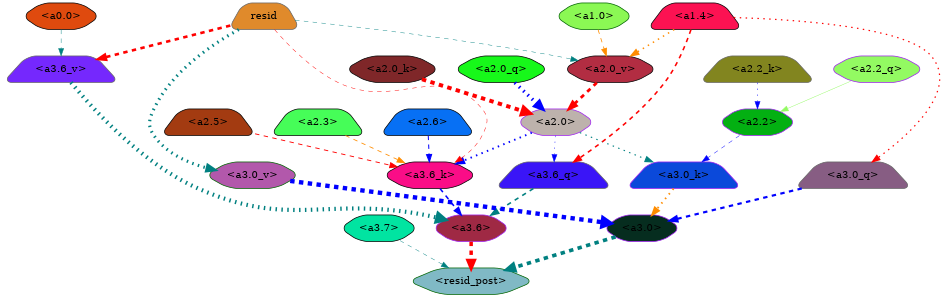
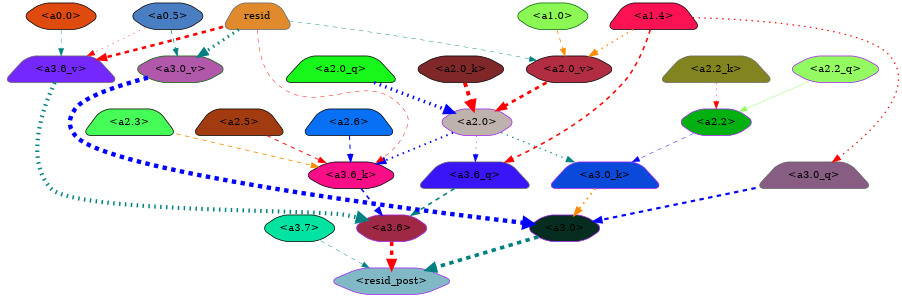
  strict digraph {
    fontname="DejaVu Serif"
    splines=true
    node [color=black fontname="DejaVu Serif" shape=hexagon style="filled, rounded"]
    edge [color=red fontname="DejaVu Serif" penwidth=0.6 style=dashed]
    "<a3.7>" [fillcolor="#01e4a1"]
-   "<resid_post>" [color=darkgreen fillcolor="#80b9c5"]
+   "<resid_post>" [color=purple fillcolor="#80b9c5"]
    "<a3.6>" [color=purple fillcolor="#9f2944"]
    "<a3.0>" [color=purple fillcolor="#062d1f"]
    "<a3.6_q>" [color=gray40 fillcolor="#3a15f7" shape=trapezium]
    "<a3.0_q>" [color=gray40 fillcolor="#875d83" shape=trapezium]
    "<a3.6_k>" [fillcolor="#fa0d87"]
    "<a3.0_k>" [color=purple fillcolor="#0b49da" shape=trapezium]
    "<a3.6_v>" [color=gray40 fillcolor="#7528fd" shape=trapezium]
    "<a3.0_v>" [color=darkgreen fillcolor="#b258ab"]
    "<a2.0>" [color=purple fillcolor="#bdb2ac"]
    "<a1.4>" [fillcolor="#fc1252" shape=trapezium]
    "<a2.0_v>" [fillcolor="#b22d42"]
    "<a2.6>" [fillcolor="#0770f4" shape=trapezium]
    "<a2.5>" [fillcolor="#a33b11" shape=trapezium]
    "<a2.3>" [fillcolor="#46fd58" shape=trapezium]
    "<a2.2>" [color=purple fillcolor="#03b012"]
    n18 [color=gray40 fillcolor="#e08a2b" label=resid shape=trapezium]
+   "<a0.5>" [fillcolor="#497ec3"]
    "<a0.0>" [fillcolor="#df4a0e"]
    "<a2.2_q>" [color=purple fillcolor="#93fa62"]
-   "<a2.0_q>" [fillcolor="#17f81a"]
+   "<a2.0_q>" [fillcolor="#17f81a" shape=trapezium]
    "<a2.2_k>" [color=gray40 fillcolor="#82851f" shape=trapezium]
    "<a2.0_k>" [fillcolor="#7f2729"]
    "<a1.0>" [color=darkgreen fillcolor="#8bf854"]
    "<a3.7>" -> "<resid_post>" [color=teal]
    "<a3.6>" -> "<resid_post>" [penwidth=4.748674273490906]
    "<a3.0>" -> "<resid_post>" [color=teal penwidth=5.004031300544739]
    "<a3.6_q>" -> "<a3.6>" [color=teal penwidth=2.1656854450702667]
    "<a3.0_q>" -> "<a3.0>" [color=blue penwidth=2.95696559548378]
    "<a3.6_k>" -> "<a3.6>" [color=blue penwidth=2.086437076330185]
    "<a3.0_k>" -> "<a3.0>" [color=darkorange penwidth=2.5988530814647675 style=dotted]
    "<a3.6_v>" -> "<a3.6>" [color=teal penwidth=5.669987380504608 style=dotted]
    "<a3.0_v>" -> "<a3.0>" [color=blue penwidth=5.9515902400016785]
    "<a2.0>" -> "<a3.6_q>" [color=blue style=dotted]
    "<a2.0>" -> "<a3.6_k>" [color=blue penwidth=2.6423546075820923 style=dotted]
    "<a2.0>" -> "<a3.0_k>" [color=teal penwidth=1.5482127666473389 style=dotted]
    "<a1.4>" -> "<a3.6_q>" [penwidth=2.1035547256469727]
    "<a1.4>" -> "<a3.0_q>" [penwidth=1.6541699171066284 style=dotted]
    "<a1.4>" -> "<a2.0_v>" [color=darkorange penwidth=2.048949420452118 style=dotted]
    "<a2.0_v>" -> "<a2.0>" [penwidth=3.76983106136322]
    "<a2.6>" -> "<a3.6_k>" [color=blue penwidth=1.3718644380569458]
    "<a2.5>" -> "<a3.6_k>" [penwidth=1.231603980064392]
    "<a2.3>" -> "<a3.6_k>" [color=darkorange penwidth=1.1117559671401978]
    "<a2.2>" -> "<a3.0_k>" [color=blue]
    n18 -> "<a3.6_k>" [penwidth=0.6229734420776367]
    n18 -> "<a3.6_v>" [penwidth=3.56406831741333]
    n18 -> "<a3.0_v>" [color=teal penwidth=4.293717980384827 style=dotted]
    n18 -> "<a2.0_v>" [color=teal]
+   "<a0.5>" -> "<a3.6_v>" [style=dotted]
+   "<a0.5>" -> "<a3.0_v>" [color=teal penwidth=0.9916514158248901]
    "<a0.0>" -> "<a3.6_v>" [color=teal]
    "<a2.2_q>" -> "<a2.2>" [color="#93fa62" penwidth=0.6068362593650818 style=""]
    "<a2.0_q>" -> "<a2.0>" [color=blue penwidth=4.801594913005829 style=dotted]
-   "<a2.2_k>" -> "<a2.2>" [color=blue penwidth=0.6648573875427246 style=dotted]
+   "<a2.2_k>" -> "<a2.2>" [penwidth=0.6648573875427246 style=dotted]
    "<a2.0_k>" -> "<a2.0>" [penwidth=5.364346981048584]
    "<a1.0>" -> "<a2.0_v>" [color=darkorange penwidth=1.0333166718482971]
  }
